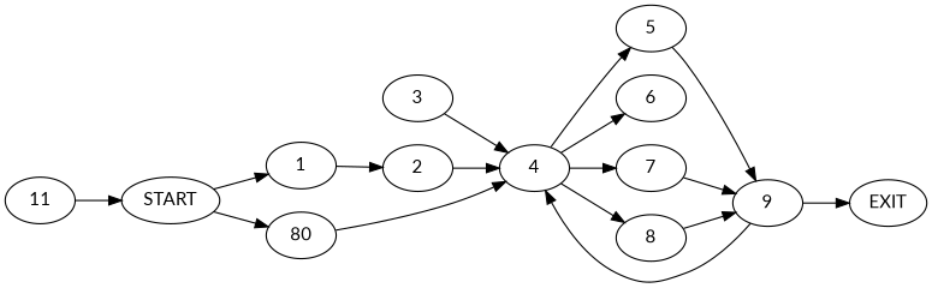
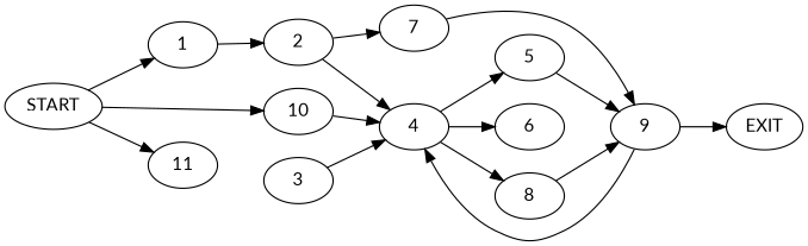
  digraph {
    fontname=Lato
    rankdir=LR
    node [fontname=Lato]
    edge [fontname=Lato]
    n1 [label=START]
    1
-   10 [label=80]
+   10
    11
    2
    4
    n7 [label=EXIT]
    3
    5
    6
    7
    8
    9
    n1 -> 1
    n1 -> 10
-   11 -> n1
+   n1 -> 11
    1 -> 2
    10 -> 4
    2 -> 4
    4 -> 5
    4 -> 6
-   4 -> 7
+   2 -> 7
    4 -> 8
    3 -> 4
    5 -> 9
    7 -> 9
    8 -> 9
    9 -> 4
    9 -> n7
  }
